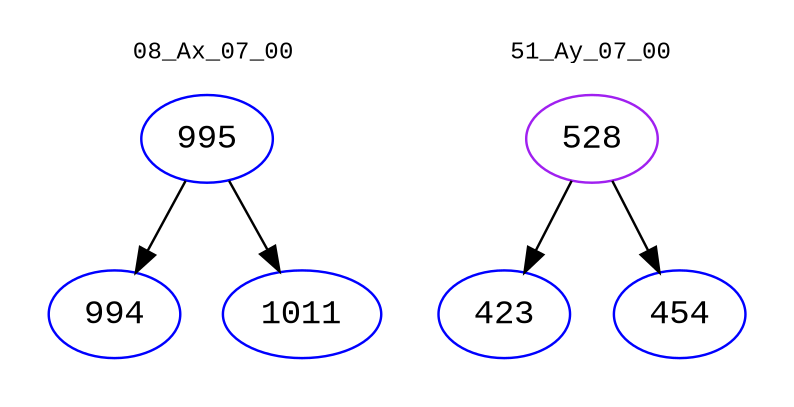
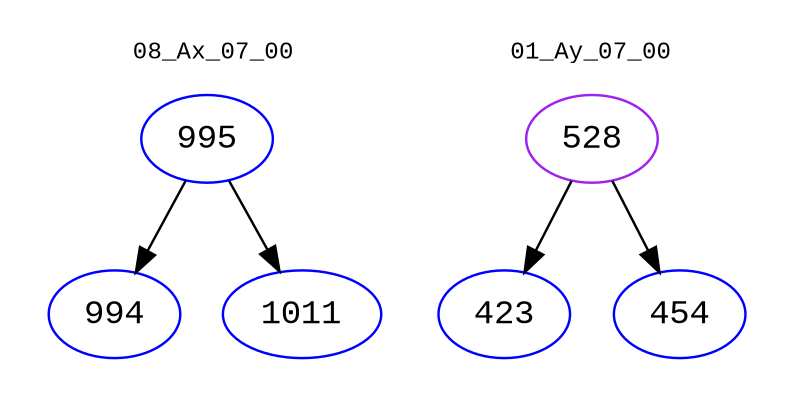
  digraph {
    fontname="Liberation Mono"
    node [color=blue fontname="Liberation Mono"]
    edge [color=black fontname="Liberation Mono"]
    n1 [label=995]
    n2 [label=994]
    n3 [label=1011]
    n4 [color=purple label=528]
    n5 [label=423]
    n6 [label=454]
    subgraph cluster_1 {
      color=white
      fontsize=10
      label="08_Ax_07_00"
      n1
      n2
      n3
    }
    subgraph cluster_2 {
      color=white
      fontsize=10
-     label="51_Ay_07_00"
+     label="01_Ay_07_00"
      n4
      n5
      n6
    }
    n1 -> n2
    n1 -> n3
    n4 -> n5
    n4 -> n6
  }
